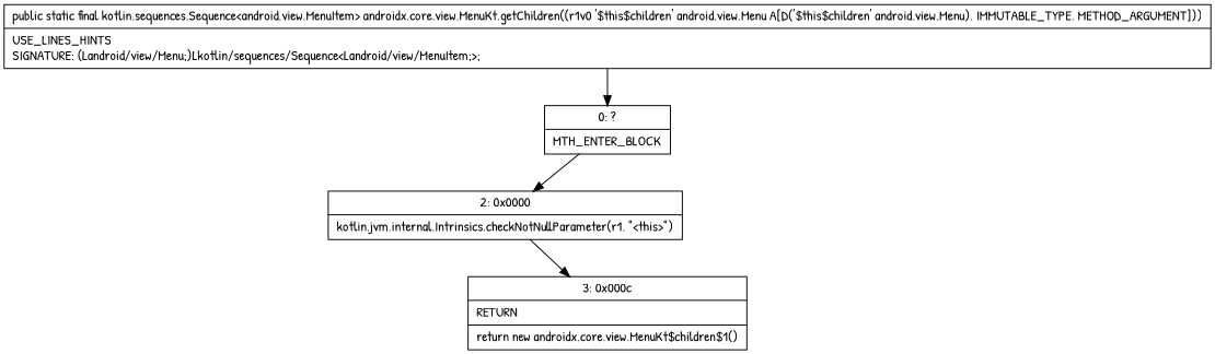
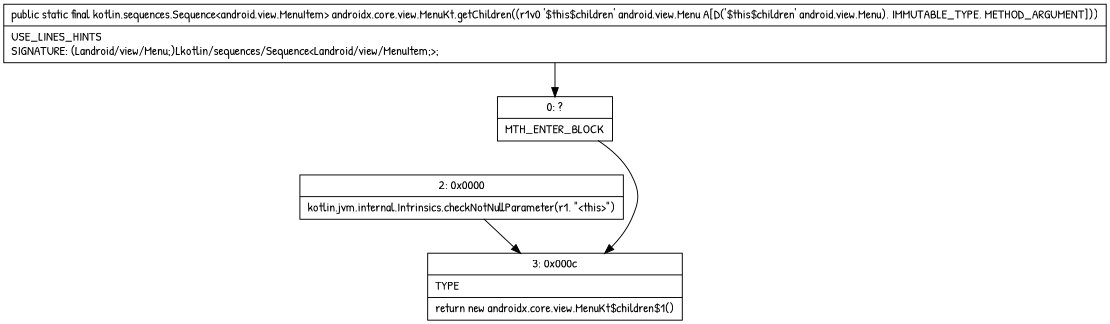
  digraph {
    fontname="Patrick Hand"
    node [fontname="Patrick Hand" shape=record]
    edge [fontname="Patrick Hand"]
    n1 [label="{0\:\ ?|MTH_ENTER_BLOCK\l}"]
    n2 [label="{2\:\ 0x0000|kotlin.jvm.internal.Intrinsics.checkNotNullParameter(r1, \"\<this\>\")\l}"]
-   n3 [label="{3\:\ 0x000c|RETURN\l|return new androidx.core.view.MenuKt$children$1()\l}"]
+   n3 [label="{3\:\ 0x000c|TYPE\l|return new androidx.core.view.MenuKt$children$1()\l}"]
    n4 [label="{public static final kotlin.sequences.Sequence\<android.view.MenuItem\> androidx.core.view.MenuKt.getChildren((r1v0 '$this$children' android.view.Menu A[D('$this$children' android.view.Menu), IMMUTABLE_TYPE, METHOD_ARGUMENT]))  | USE_LINES_HINTS\lSIGNATURE: (Landroid\/view\/Menu;)Lkotlin\/sequences\/Sequence\<Landroid\/view\/MenuItem;\>;\l}"]
-   n1 -> n2
+   n1 -> n3
    n2 -> n3
    n4 -> n1
  }
